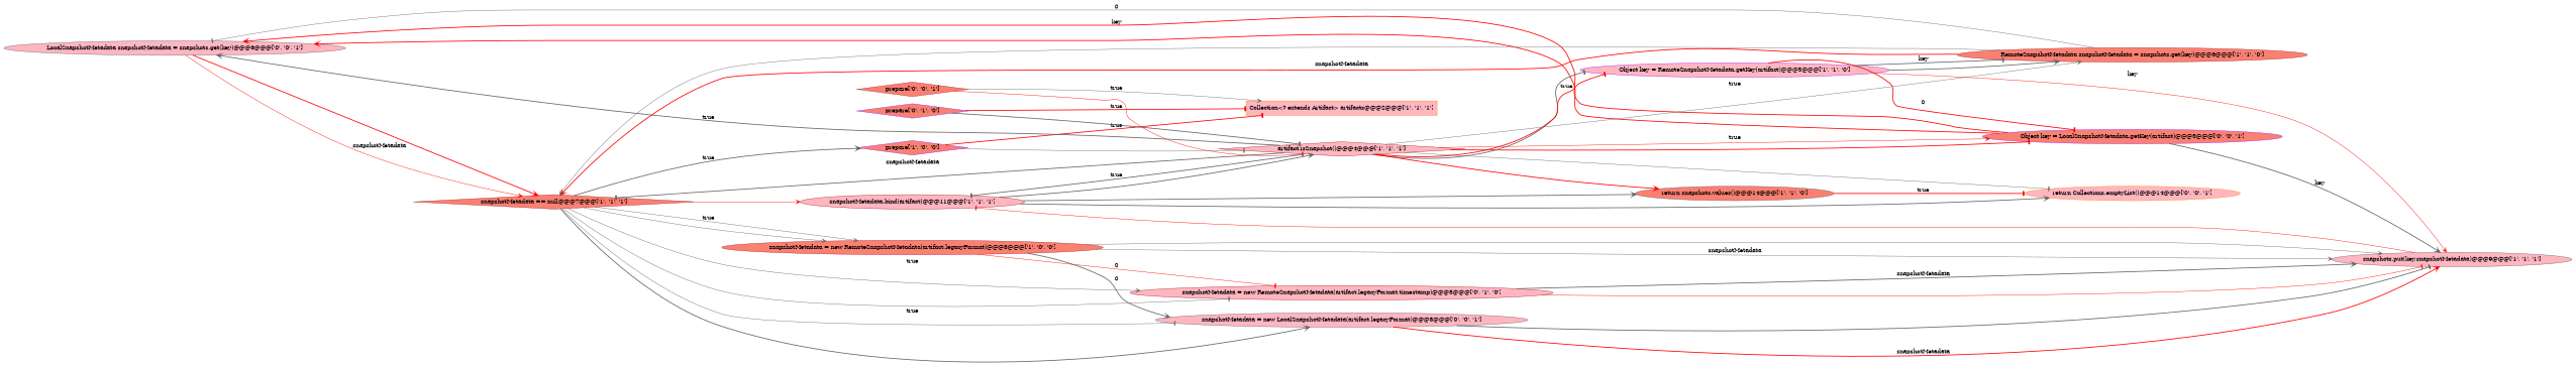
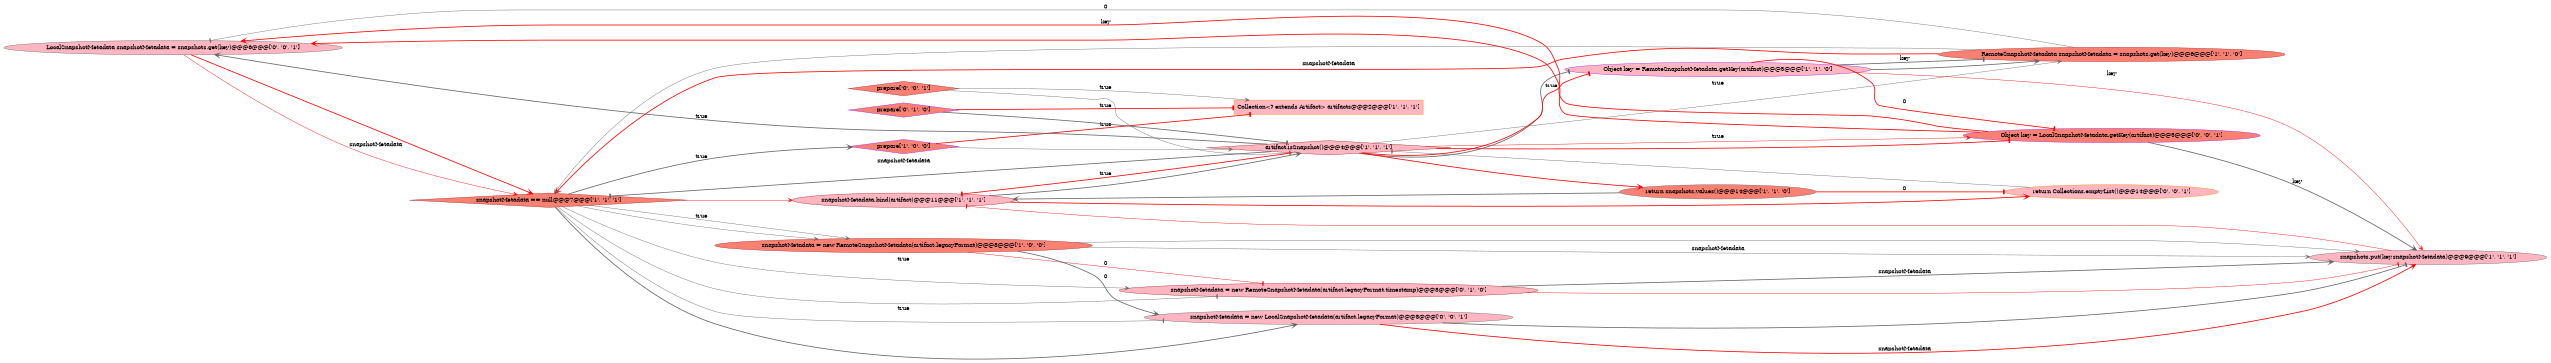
  digraph {
    rankdir=LR
    node [color=brown fillcolor=lightpink shape=ellipse style=filled]
    edge [arrowhead=vee color=gray40 style=bold]
    n1 [color=gray40 label="LocalSnapshotMetadata snapshotMetadata = snapshots.get(key)@@@6@@@['0', '0', '1']"]
    n2 [fillcolor=salmon label="snapshotMetadata == null@@@7@@@['1', '1', '1']" shape=diamond]
    n3 [label="snapshotMetadata.bind(artifact)@@@11@@@['1', '1', '1']"]
    n4 [fillcolor=salmon label="snapshotMetadata = new RemoteSnapshotMetadata(artifact,legacyFormat)@@@8@@@['1', '0', '0']"]
    n5 [label="snapshotMetadata = new RemoteSnapshotMetadata(artifact,legacyFormat,timestamp)@@@8@@@['0', '1', '0']"]
    n6 [color=gray40 label="snapshotMetadata = new LocalSnapshotMetadata(artifact,legacyFormat)@@@8@@@['0', '0', '1']"]
    n7 [color=purple fillcolor=salmon label="prepare['1', '0', '0']" shape=diamond]
    n8 [color=purple fillcolor=salmon label="Object key = LocalSnapshotMetadata.getKey(artifact)@@@5@@@['0', '0', '1']"]
    n9 [color=gray40 label="snapshots.put(key,snapshotMetadata)@@@9@@@['1', '1', '1']"]
    n10 [fillcolor=salmon label="prepare['0', '0', '1']" shape=diamond]
    n11 [label="artifact.isSnapshot()@@@4@@@['1', '1', '1']" shape=diamond]
    n12 [color=darkorange label="Collection<? extends Artifact> artifacts@@@2@@@['1', '1', '1']" shape=box]
    n13 [color=purple label="Object key = RemoteSnapshotMetadata.getKey(artifact)@@@5@@@['1', '1', '0']"]
    n14 [fillcolor=salmon label="RemoteSnapshotMetadata snapshotMetadata = snapshots.get(key)@@@6@@@['1', '1', '0']"]
    n15 [color=darkorange label="return Collections.emptyList()@@@14@@@['0', '0', '1']"]
    n16 [color=gray40 fillcolor=salmon label="return snapshots.values()@@@14@@@['1', '1', '0']"]
    n17 [color=purple fillcolor=salmon label="prepare['0', '1', '0']" shape=diamond]
    n1 -> n2 [color=red]
    n1 -> n2 [color=red label=snapshotMetadata style=solid]
    n2 -> n3 [color=red style=solid]
    n2 -> n4 [style=solid]
    n2 -> n4 [label=true style=solid]
    n2 -> n5 [label=true style=solid]
    n2 -> n5 [arrowhead=tee style=solid]
    n2 -> n6 [arrowhead=tee label=true style=solid]
    n2 -> n6
    n2 -> n7 [label=true]
    n3 -> n11
-   n3 -> n15
-   n3 -> n16
+   n3 -> n15 [color=red]
+   n16 -> n3
    n4 -> n5 [arrowhead=tee color=red label=0 style=solid]
    n4 -> n6 [label=0]
    n4 -> n9 [style=solid]
    n4 -> n9 [label=snapshotMetadata style=solid]
    n5 -> n9 [arrowhead=tee color=red style=solid]
    n5 -> n9 [label=snapshotMetadata]
    n6 -> n9 [color=red label=snapshotMetadata]
    n6 -> n9 [arrowhead=tee]
-   n7 -> n11 [arrowhead=tee style=solid]
+   n7 -> n11 [style=solid]
    n7 -> n12 [arrowhead=tee color=red label=true]
    n8 -> n1 [color=red]
    n8 -> n1 [color=red label=key]
    n8 -> n9 [label=key]
    n9 -> n3 [arrowhead=tee color=red style=solid]
-   n10 -> n11 [arrowhead=tee color=red style=solid]
+   n10 -> n11 [arrowhead=tee style=solid]
    n10 -> n12 [label=true style=solid]
    n11 -> n1 [label=true]
    n11 -> n2 [arrowhead=tee label=snapshotMetadata]
-   n11 -> n3 [arrowhead=tee label=true]
+   n11 -> n3 [arrowhead=tee color=red label=true]
    n11 -> n8 [color=red label=true style=solid]
    n11 -> n8 [arrowhead=tee color=red]
    n11 -> n13 [arrowhead=tee]
    n11 -> n13 [arrowhead=tee color=red label=true]
    n11 -> n14 [label=true style=solid]
-   n11 -> n15 [arrowhead=tee style=solid]
+   n15 -> n11 [arrowhead=tee style=solid]
    n11 -> n16 [color=red]
    n13 -> n8 [arrowhead=tee color=red label=0]
    n13 -> n9 [color=red label=key style=solid]
    n13 -> n14
    n13 -> n14 [arrowhead=tee label=key]
    n14 -> n1 [arrowhead=tee label=0 style=solid]
    n14 -> n2 [color=red label=snapshotMetadata]
    n14 -> n2 [style=solid]
-   n16 -> n15 [arrowhead=tee color=red label=true]
+   n16 -> n15 [arrowhead=tee color=red label=0]
    n17 -> n11 [arrowhead=tee]
    n17 -> n12 [arrowhead=tee color=red label=true]
  }
